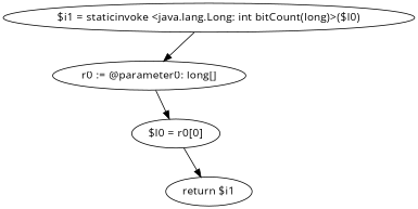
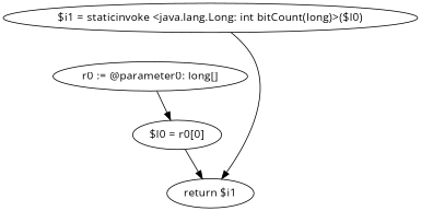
  digraph {
    fontname="Open Sans"
    node [fontname="Open Sans"]
    edge [fontname="Open Sans"]
    "r0 := @parameter0: long[]"
    "$l0 = r0[0]"
    "return $i1"
    "$i1 = staticinvoke <java.lang.Long: int bitCount(long)>($l0)"
    "r0 := @parameter0: long[]" -> "$l0 = r0[0]"
    "$l0 = r0[0]" -> "return $i1"
-   "$i1 = staticinvoke <java.lang.Long: int bitCount(long)>($l0)" -> "r0 := @parameter0: long[]"
+   "$i1 = staticinvoke <java.lang.Long: int bitCount(long)>($l0)" -> "return $i1"
  }
